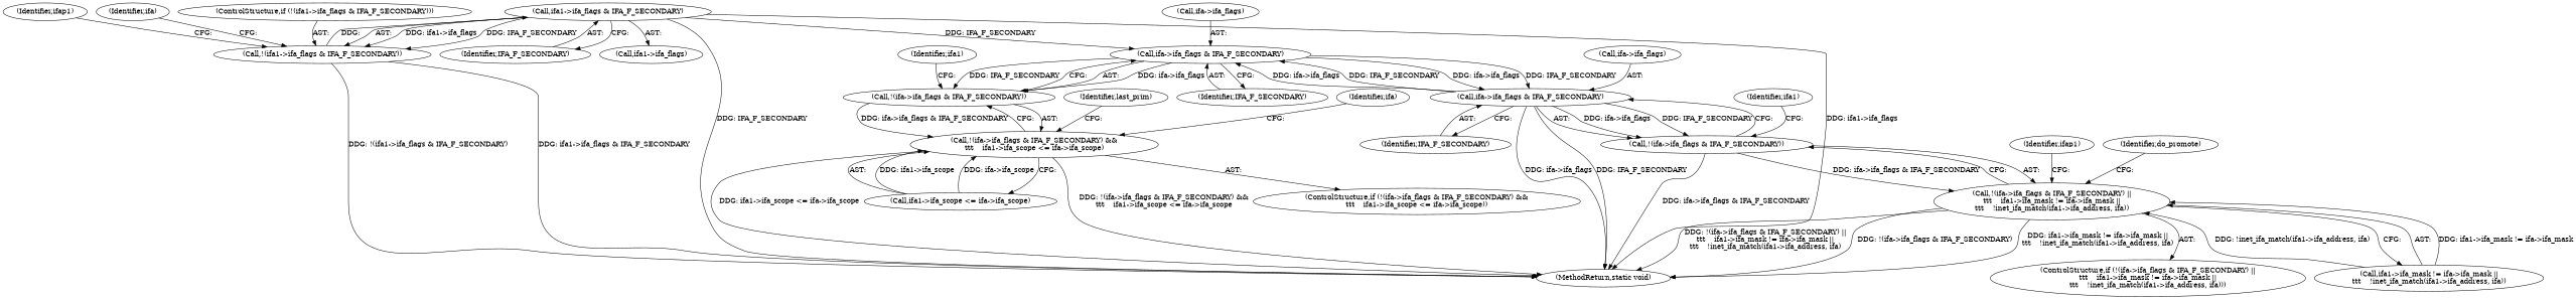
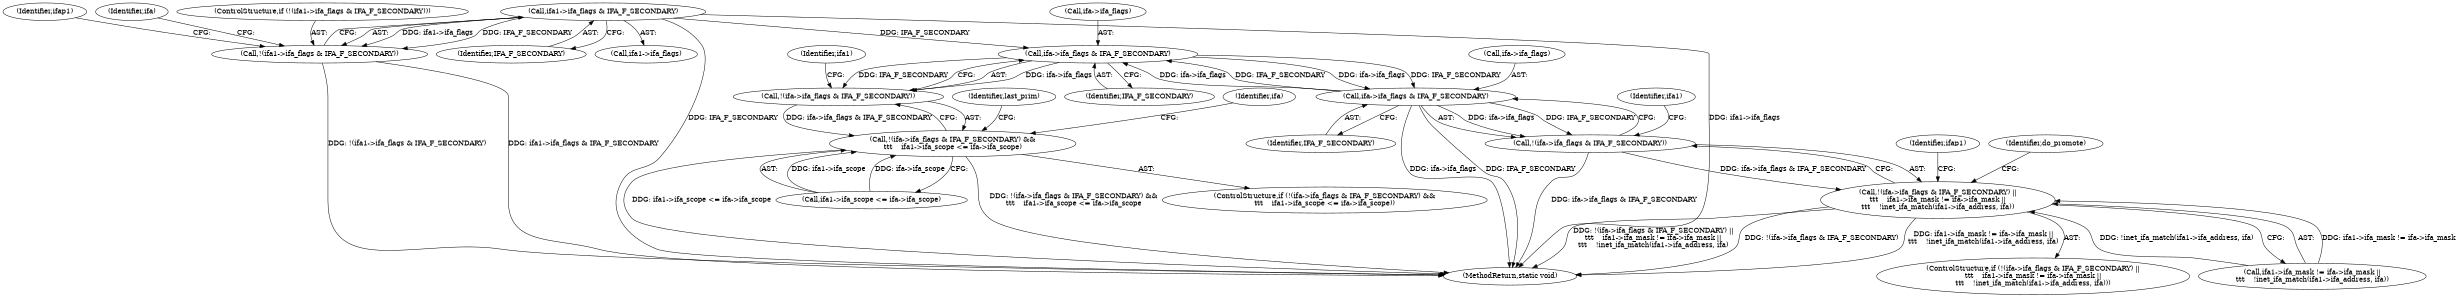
  digraph {
    n1 [label="(Call,ifa1->ifa_flags & IFA_F_SECONDARY)"]
    n2 [label="(Call,!(ifa1->ifa_flags & IFA_F_SECONDARY))"]
    n3 [label="(Call,ifa->ifa_flags & IFA_F_SECONDARY)"]
    n4 [label="(MethodReturn,static void)"]
    n5 [label="(Identifier,IFA_F_SECONDARY)"]
    n6 [label="(Call,ifa1->ifa_flags)"]
    n7 [label="(Call,!(ifa->ifa_flags & IFA_F_SECONDARY))"]
    n8 [label="(Call,ifa->ifa_flags & IFA_F_SECONDARY)"]
    n9 [label="(Identifier,IFA_F_SECONDARY)"]
    n10 [label="(ControlStructure,if (!(ifa1->ifa_flags & IFA_F_SECONDARY)))"]
    n11 [label="(Call,!(ifa->ifa_flags & IFA_F_SECONDARY) &&\n\t\t\t    ifa1->ifa_scope <= ifa->ifa_scope)"]
    n12 [label="(Call,!(ifa->ifa_flags & IFA_F_SECONDARY))"]
    n13 [label="(Identifier,IFA_F_SECONDARY)"]
    n14 [label="(Call,ifa1->ifa_scope <= ifa->ifa_scope)"]
    n15 [label="(ControlStructure,if (!(ifa->ifa_flags & IFA_F_SECONDARY) &&\n\t\t\t    ifa1->ifa_scope <= ifa->ifa_scope))"]
    n16 [label="(Call,!(ifa->ifa_flags & IFA_F_SECONDARY) ||\n\t\t\t    ifa1->ifa_mask != ifa->ifa_mask ||\n\t\t\t    !inet_ifa_match(ifa1->ifa_address, ifa))"]
    n17 [label="(Call,ifa1->ifa_mask != ifa->ifa_mask ||\n\t\t\t    !inet_ifa_match(ifa1->ifa_address, ifa))"]
    n18 [label="(ControlStructure,if (!(ifa->ifa_flags & IFA_F_SECONDARY) ||\n\t\t\t    ifa1->ifa_mask != ifa->ifa_mask ||\n\t\t\t    !inet_ifa_match(ifa1->ifa_address, ifa)))"]
    n19 [label="(Identifier,last_prim)"]
    n20 [label="(Identifier,do_promote)"]
    n21 [label="(Call,ifa->ifa_flags)"]
    n22 [label="(Identifier,ifa1)"]
    n23 [label="(Identifier,ifap1)"]
    n24 [label="(Identifier,ifa)"]
    n25 [label="(Identifier,ifap1)"]
    n26 [label="(Call,ifa->ifa_flags)"]
    n27 [label="(Identifier,ifa1)"]
    n28 [label="(Identifier,ifa)"]
    n1 -> n2 [label="AST: "]
    n1 -> n2 [label="DDG: ifa1->ifa_flags"]
    n1 -> n2 [label="DDG: IFA_F_SECONDARY"]
    n1 -> n3 [label="DDG: IFA_F_SECONDARY"]
    n1 -> n4 [label="DDG: IFA_F_SECONDARY"]
    n1 -> n4 [label="DDG: ifa1->ifa_flags"]
    n1 -> n5 [label="CFG: "]
    n1 -> n6 [label="AST: "]
-   n2 -> n1 [label="DDG: "]
+   n2 -> n1 [label="CFG: "]
    n2 -> n4 [label="DDG: !(ifa1->ifa_flags & IFA_F_SECONDARY)"]
    n2 -> n4 [label="DDG: ifa1->ifa_flags & IFA_F_SECONDARY"]
    n3 -> n7 [label="AST: "]
    n3 -> n7 [label="DDG: ifa->ifa_flags"]
    n3 -> n7 [label="DDG: IFA_F_SECONDARY"]
    n3 -> n8 [label="DDG: ifa->ifa_flags"]
    n3 -> n8 [label="DDG: IFA_F_SECONDARY"]
    n3 -> n9 [label="CFG: "]
    n5 -> n1 [label="AST: "]
    n7 -> n3 [label="CFG: "]
    n7 -> n11 [label="AST: "]
    n7 -> n11 [label="DDG: ifa->ifa_flags & IFA_F_SECONDARY"]
    n8 -> n3 [label="DDG: ifa->ifa_flags"]
    n8 -> n3 [label="DDG: IFA_F_SECONDARY"]
    n8 -> n4 [label="DDG: ifa->ifa_flags"]
    n8 -> n4 [label="DDG: IFA_F_SECONDARY"]
    n8 -> n12 [label="AST: "]
    n8 -> n12 [label="DDG: ifa->ifa_flags"]
    n8 -> n12 [label="DDG: IFA_F_SECONDARY"]
    n8 -> n13 [label="CFG: "]
    n9 -> n3 [label="AST: "]
    n10 -> n2 [label="AST: "]
    n11 -> n4 [label="DDG: !(ifa->ifa_flags & IFA_F_SECONDARY) &&\n\t\t\t    ifa1->ifa_scope <= ifa->ifa_scope"]
    n11 -> n4 [label="DDG: ifa1->ifa_scope <= ifa->ifa_scope"]
    n11 -> n7 [label="CFG: "]
    n11 -> n14 [label="CFG: "]
    n11 -> n15 [label="AST: "]
    n12 -> n4 [label="DDG: ifa->ifa_flags & IFA_F_SECONDARY"]
    n12 -> n8 [label="CFG: "]
    n12 -> n16 [label="AST: "]
    n12 -> n16 [label="DDG: ifa->ifa_flags & IFA_F_SECONDARY"]
    n13 -> n8 [label="AST: "]
    n14 -> n11 [label="AST: "]
    n14 -> n11 [label="DDG: ifa1->ifa_scope"]
    n14 -> n11 [label="DDG: ifa->ifa_scope"]
    n16 -> n4 [label="DDG: !(ifa->ifa_flags & IFA_F_SECONDARY) ||\n\t\t\t    ifa1->ifa_mask != ifa->ifa_mask ||\n\t\t\t    !inet_ifa_match(ifa1->ifa_address, ifa)"]
    n16 -> n4 [label="DDG: !(ifa->ifa_flags & IFA_F_SECONDARY)"]
    n16 -> n4 [label="DDG: ifa1->ifa_mask != ifa->ifa_mask ||\n\t\t\t    !inet_ifa_match(ifa1->ifa_address, ifa)"]
    n16 -> n12 [label="CFG: "]
    n16 -> n17 [label="CFG: "]
    n16 -> n18 [label="AST: "]
    n17 -> n16 [label="AST: "]
    n17 -> n16 [label="DDG: ifa1->ifa_mask != ifa->ifa_mask"]
    n17 -> n16 [label="DDG: !inet_ifa_match(ifa1->ifa_address, ifa)"]
    n19 -> n11 [label="CFG: "]
    n20 -> n16 [label="CFG: "]
    n21 -> n8 [label="AST: "]
    n22 -> n12 [label="CFG: "]
    n23 -> n16 [label="CFG: "]
    n24 -> n11 [label="CFG: "]
    n25 -> n2 [label="CFG: "]
    n26 -> n3 [label="AST: "]
    n27 -> n7 [label="CFG: "]
    n28 -> n2 [label="CFG: "]
  }
